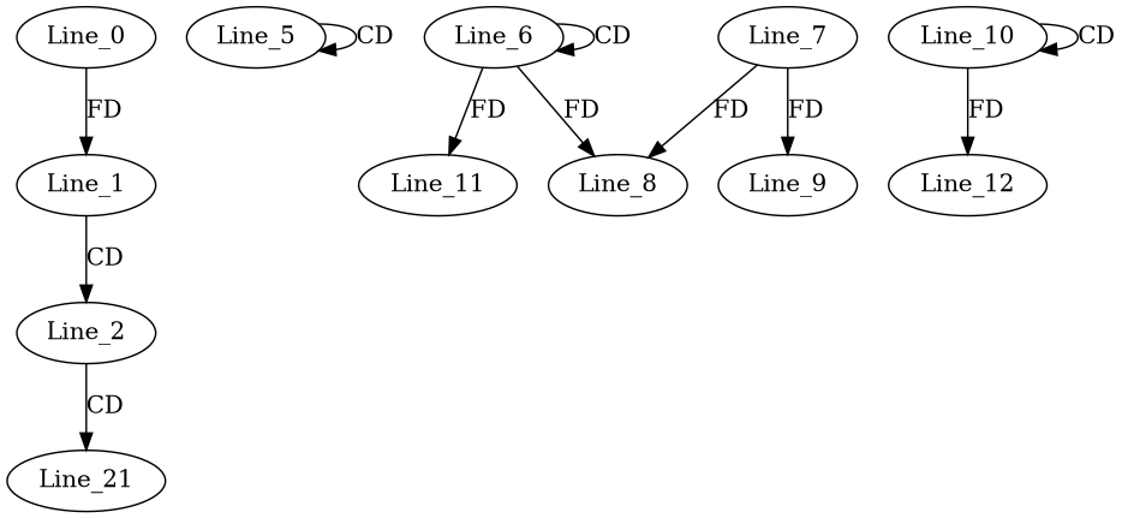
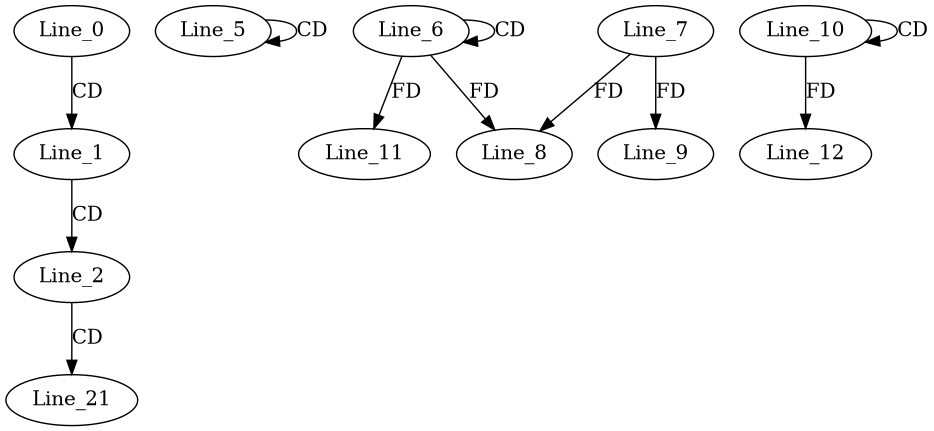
  digraph {
    Line_0
    Line_1
    Line_2
    Line_21
    Line_5
    Line_6
    Line_8
    Line_11
    Line_7
    Line_9
    Line_10
    Line_12
-   Line_0 -> Line_1 [label=FD]
+   Line_0 -> Line_1 [label=CD]
    Line_1 -> Line_2 [label=CD]
    Line_2 -> Line_21 [label=CD]
    Line_5 -> Line_5 [label=CD]
    Line_6 -> Line_6 [label=CD]
    Line_6 -> Line_8 [label=FD]
    Line_6 -> Line_11 [label=FD]
    Line_7 -> Line_8 [label=FD]
    Line_7 -> Line_9 [label=FD]
    Line_10 -> Line_10 [label=CD]
    Line_10 -> Line_12 [label=FD]
  }
